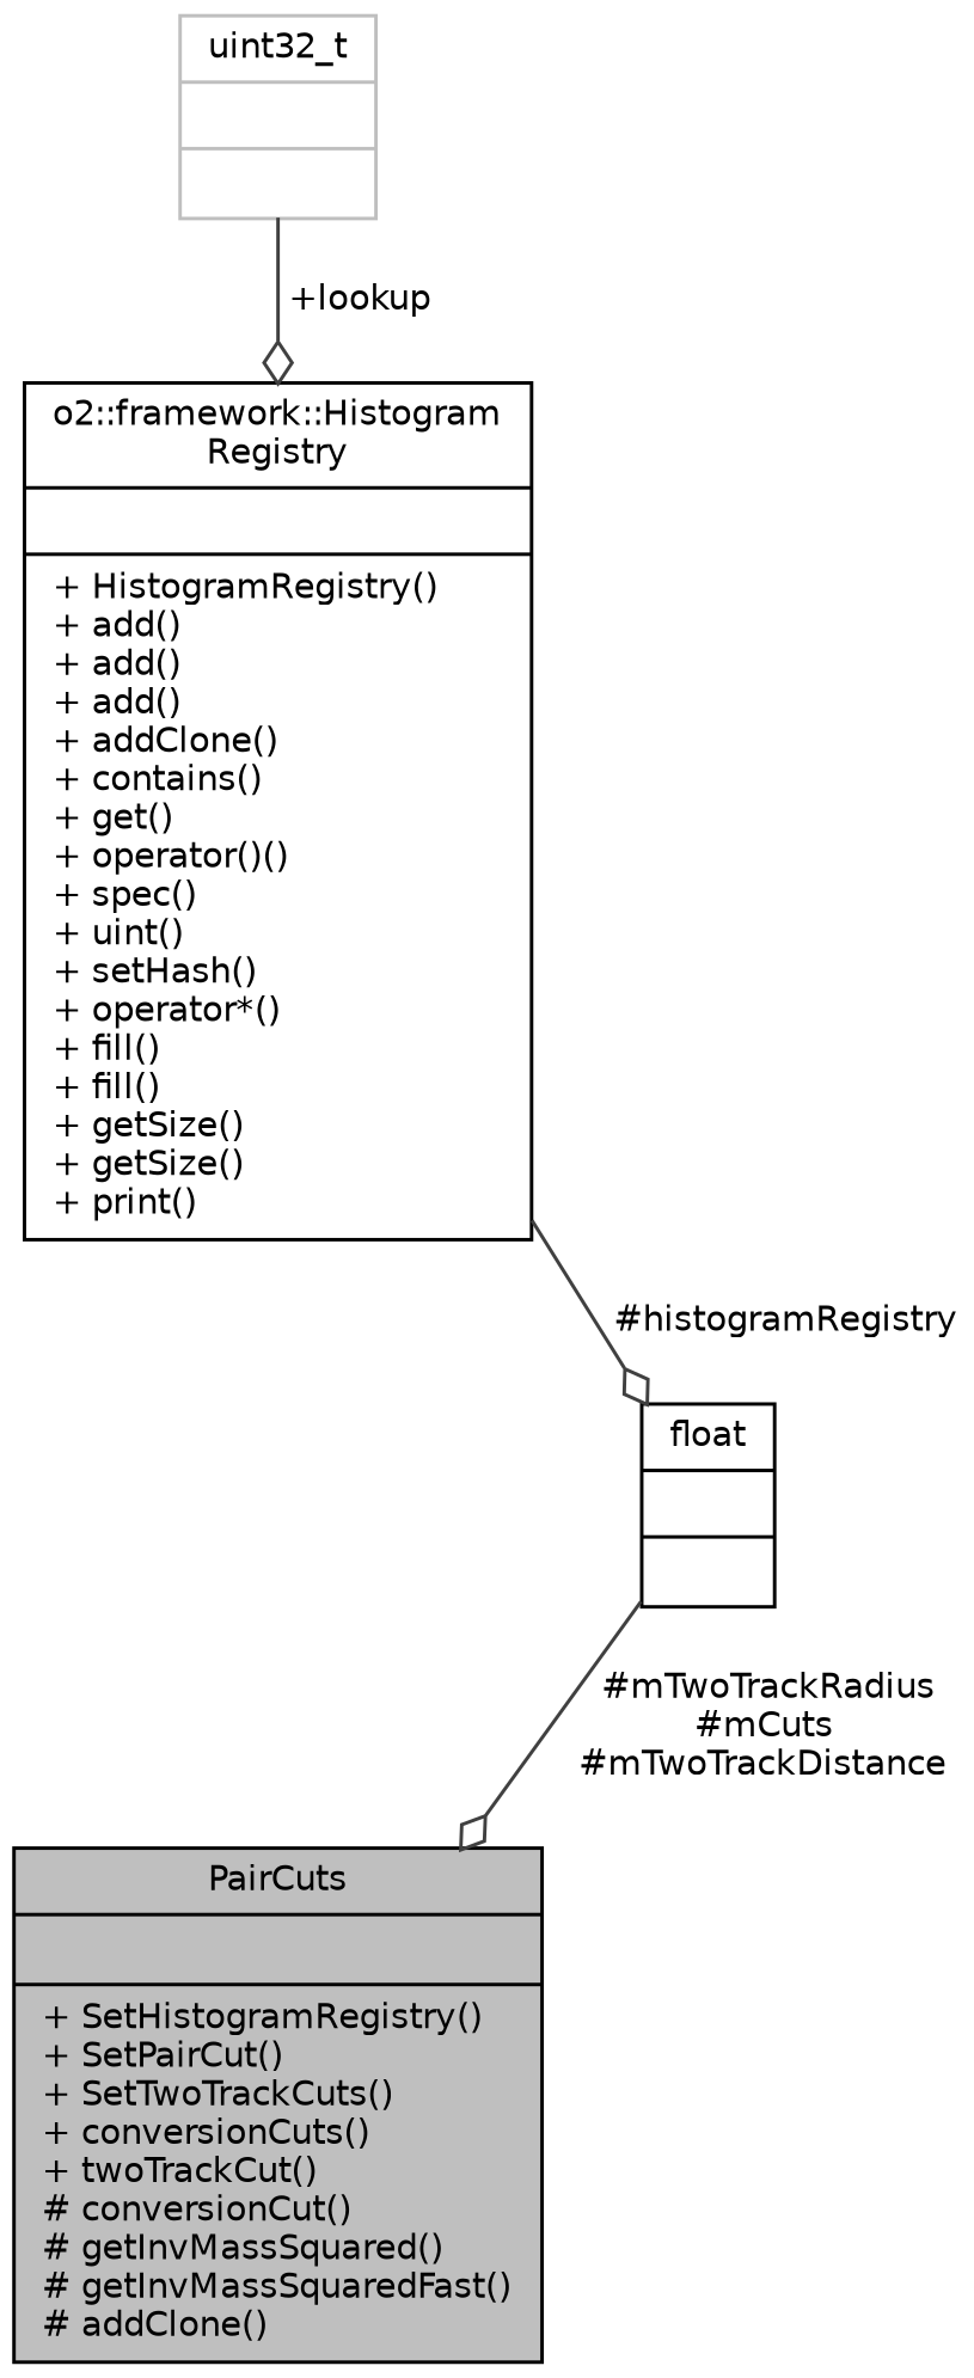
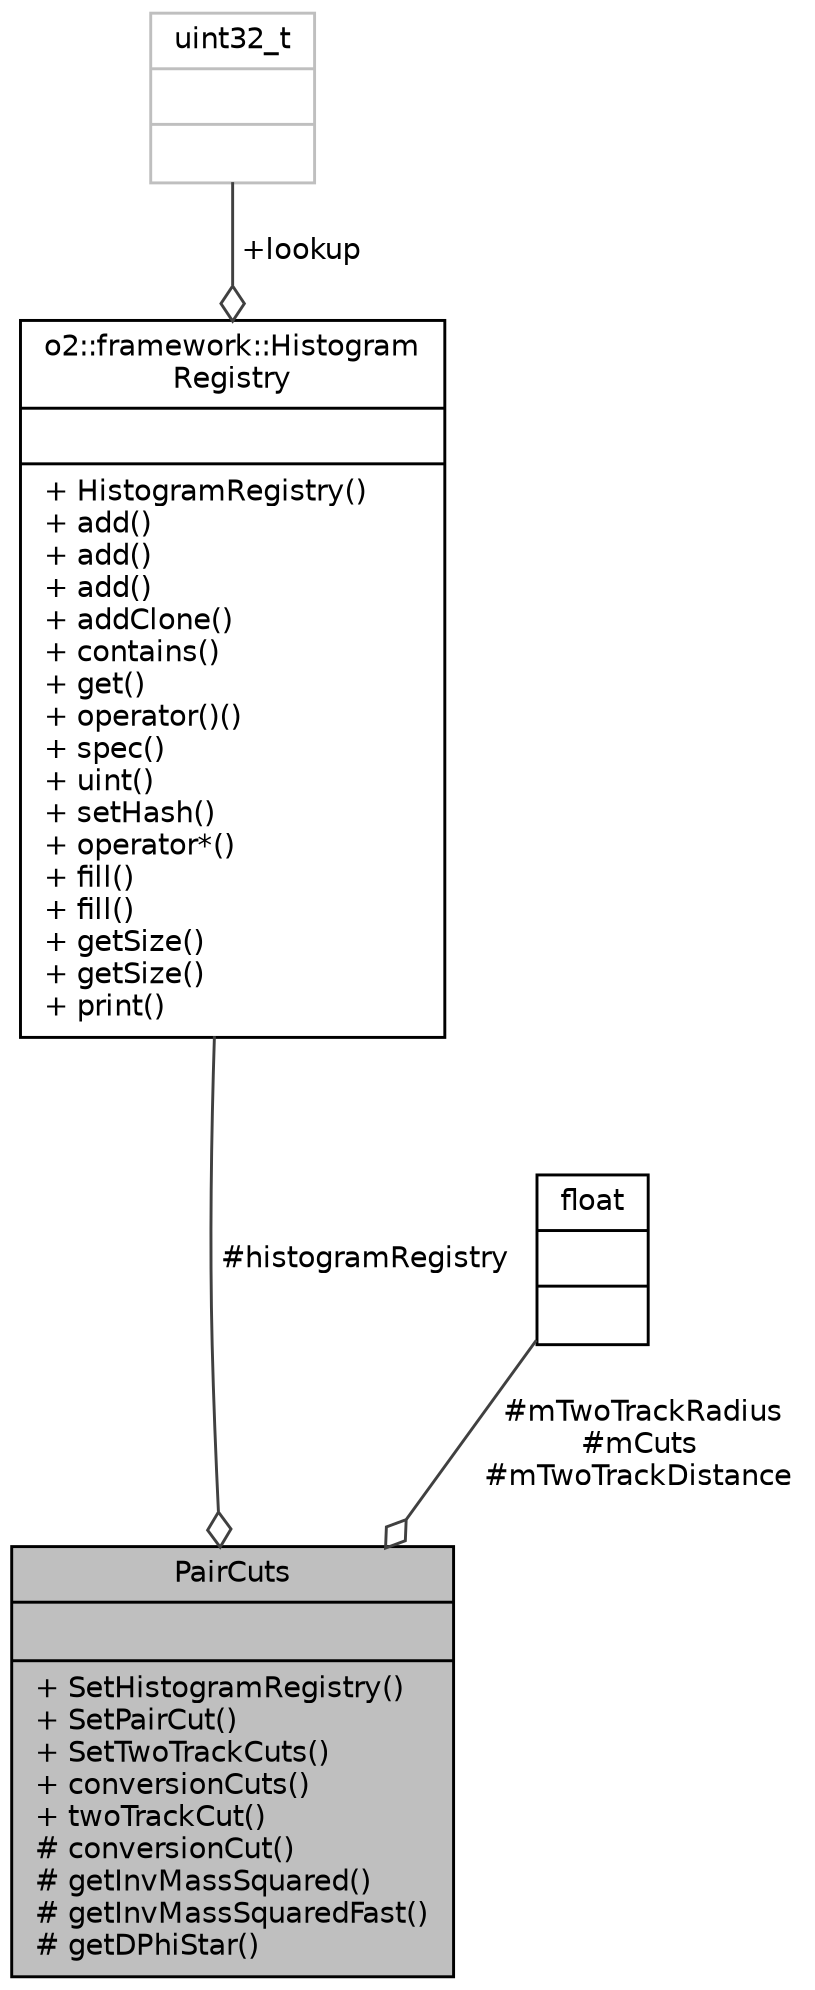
  digraph {
    node [color=black fontname=Helvetica fontsize=10 shape=record]
    edge [arrowhead=odiamond color=grey25 fontname=Helvetica fontsize=10 labelfontname=Helvetica labelfontsize=10 style=solid]
-   n1 [fillcolor=grey75 fontcolor=black height=0.2 label="{PairCuts\n||+ SetHistogramRegistry()\l+ SetPairCut()\l+ SetTwoTrackCuts()\l+ conversionCuts()\l+ twoTrackCut()\l# conversionCut()\l# getInvMassSquared()\l# getInvMassSquaredFast()\l# addClone()\l}" style=filled width=0.4]
+   n1 [fillcolor=grey75 fontcolor=black height=0.2 label="{PairCuts\n||+ SetHistogramRegistry()\l+ SetPairCut()\l+ SetTwoTrackCuts()\l+ conversionCuts()\l+ twoTrackCut()\l# conversionCut()\l# getInvMassSquared()\l# getInvMassSquaredFast()\l# getDPhiStar()\l}" style=filled width=0.4]
    n2 [height=0.2 label="{o2::framework::Histogram\lRegistry\n||+ HistogramRegistry()\l+ add()\l+ add()\l+ add()\l+ addClone()\l+ contains()\l+ get()\l+ operator()()\l+ spec()\l+ uint()\l+ setHash()\l+ operator*()\l+ fill()\l+ fill()\l+ getSize()\l+ getSize()\l+ print()\l}" width=0.4]
    n3 [color=grey75 height=0.2 label="{uint32_t\n||}" width=0.4]
    n4 [height=0.2 label="{float\n||}" width=0.4]
-   n2 -> n4 [label=" #histogramRegistry"]
+   n2 -> n1 [label=" #histogramRegistry"]
    n3 -> n2 [label=" +lookup"]
    n4 -> n1 [label=" #mTwoTrackRadius\n#mCuts\n#mTwoTrackDistance"]
  }
